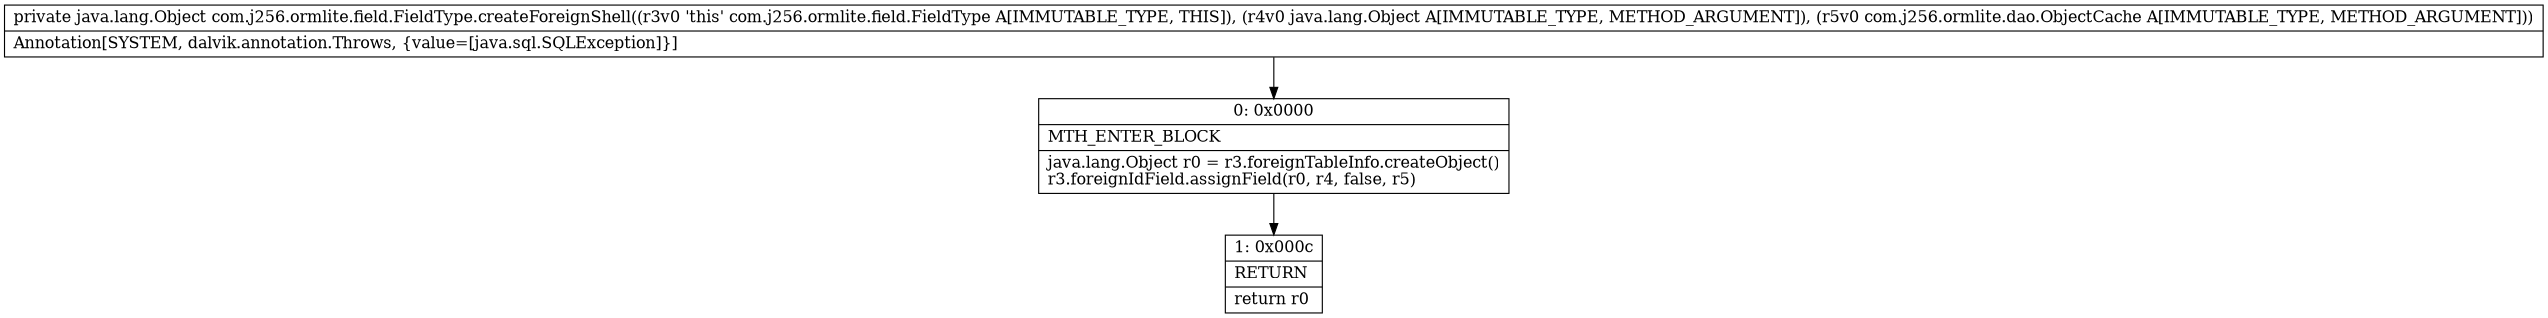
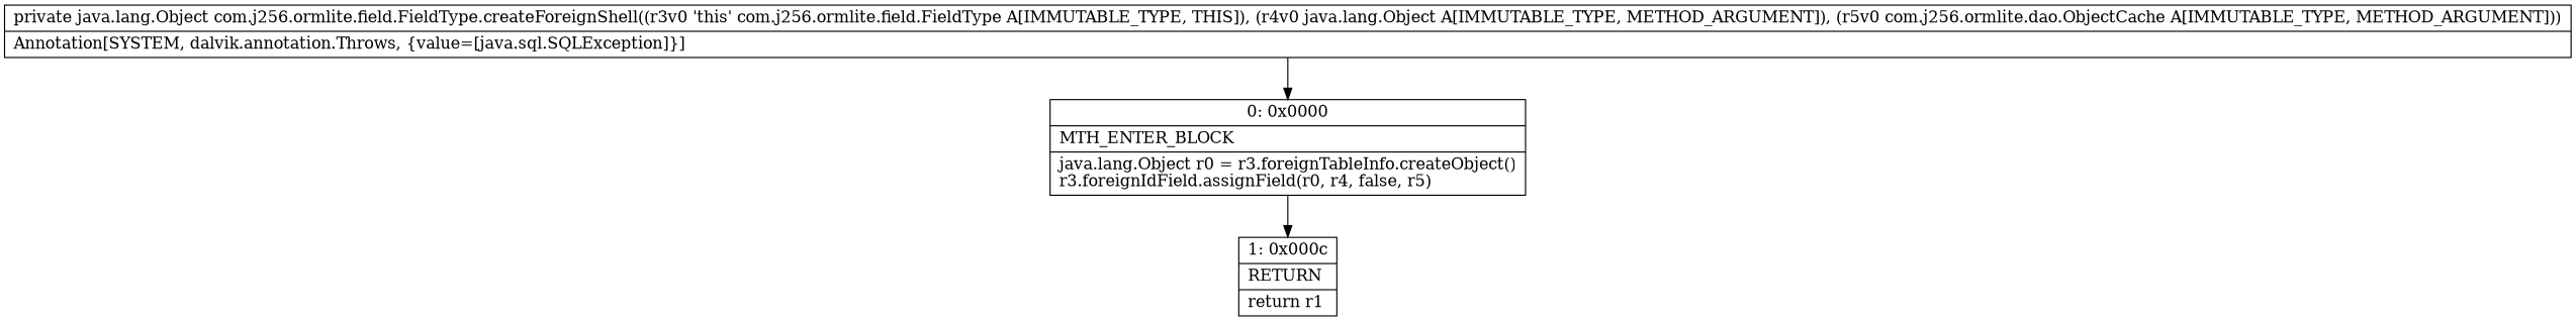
  digraph {
    node [shape=record]
    n1 [label="{0\:\ 0x0000|MTH_ENTER_BLOCK\l|java.lang.Object r0 = r3.foreignTableInfo.createObject()\lr3.foreignIdField.assignField(r0, r4, false, r5)\l}"]
-   n2 [label="{1\:\ 0x000c|RETURN\l|return r0\l}"]
+   n2 [label="{1\:\ 0x000c|RETURN\l|return r1\l}"]
    n3 [label="{private java.lang.Object com.j256.ormlite.field.FieldType.createForeignShell((r3v0 'this' com.j256.ormlite.field.FieldType A[IMMUTABLE_TYPE, THIS]), (r4v0 java.lang.Object A[IMMUTABLE_TYPE, METHOD_ARGUMENT]), (r5v0 com.j256.ormlite.dao.ObjectCache A[IMMUTABLE_TYPE, METHOD_ARGUMENT]))  | Annotation[SYSTEM, dalvik.annotation.Throws, \{value=[java.sql.SQLException]\}]\l}"]
    n1 -> n2
    n3 -> n1
  }
